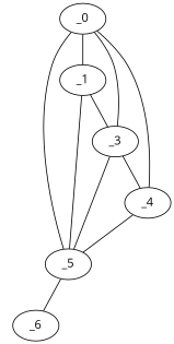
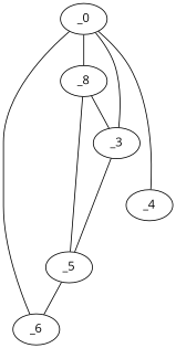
  graph {
    fontname="Open Sans"
    node [fontname="Open Sans"]
    edge [fontname="Open Sans" valence=1]
    _0 [x=30 y=20]
-   _1 [x=48 y=26]
+   _1 [x=48 y=26 label=_8]
    _3 [x=60 y=21]
    _4 [x=96 y=18]
    _5 [x=102 y=51]
    _6 [x=106 y=22]
    _0 -- _1
    _0 -- _3 [valence=2]
    _0 -- _4
-   _0 -- _5
+   _0 -- _6
    _1 -- _3 [valence=2]
    _1 -- _5
-   _3 -- _4 [valence=2]
    _3 -- _5 [valence=2]
-   _4 -- _5 [valence=2]
    _5 -- _6
  }
